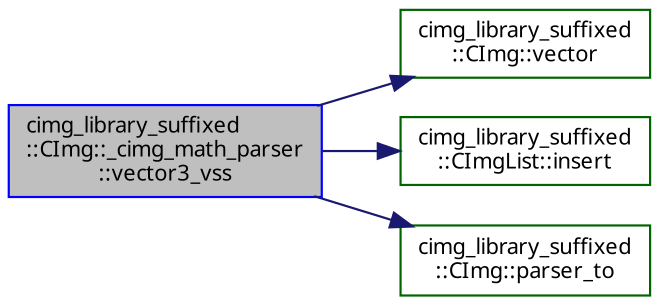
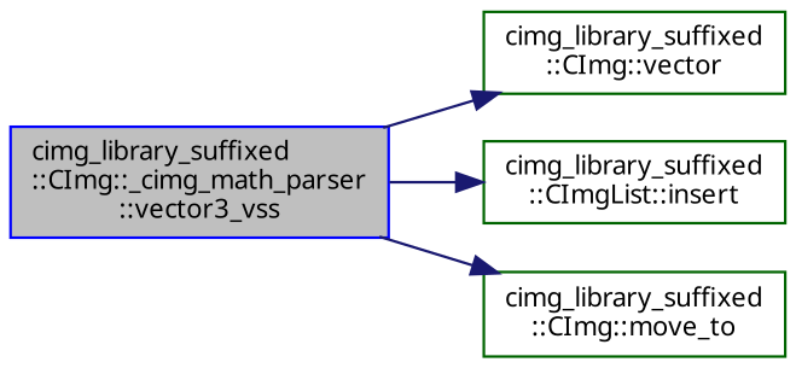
  digraph {
    rankdir=LR
    fontname="Noto Sans"
    node [color=darkgreen fillcolor=white fontname="Noto Sans" fontsize=10 shape=record style=filled]
    edge [color=midnightblue fontname="Noto Sans" fontsize=10 labelfontname=Helvetica labelfontsize=10 style=solid]
    n1 [color=blue fillcolor=grey75 fontcolor=black height=0.2 label="cimg_library_suffixed\l::CImg::_cimg_math_parser\l::vector3_vss" width=0.4]
    n2 [height=0.2 label="cimg_library_suffixed\l::CImg::vector" width=0.4]
    n3 [height=0.2 label="cimg_library_suffixed\l::CImgList::insert" width=0.4]
-   n4 [height=0.2 label="cimg_library_suffixed\l::CImg::parser_to" width=0.4]
+   n4 [height=0.2 label="cimg_library_suffixed\l::CImg::move_to" width=0.4]
    n1 -> n2
    n1 -> n3
    n1 -> n4
  }
